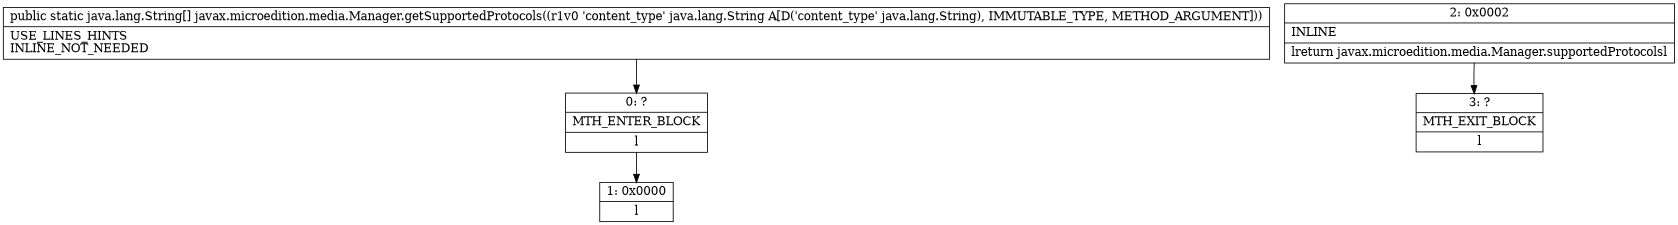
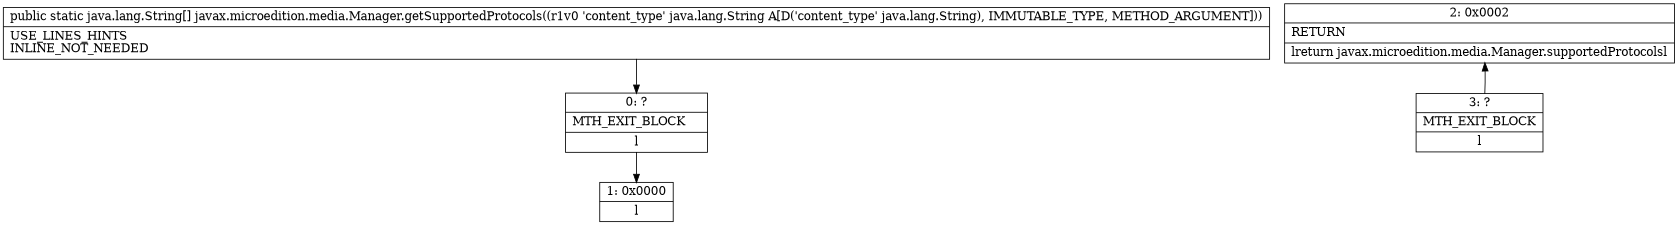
  digraph {
    node [shape=record]
-   n1 [label="{0\:\ ?|MTH_ENTER_BLOCK\l|l}"]
+   n1 [label="{0\:\ ?|MTH_EXIT_BLOCK\l|l}"]
    n2 [label="{1\:\ 0x0000|l}"]
-   n3 [label="{2\:\ 0x0002|INLINE\l|lreturn javax.microedition.media.Manager.supportedProtocolsl}"]
+   n3 [label="{2\:\ 0x0002|RETURN\l|lreturn javax.microedition.media.Manager.supportedProtocolsl}"]
    n4 [label="{3\:\ ?|MTH_EXIT_BLOCK\l|l}"]
    n5 [label="{public static java.lang.String[] javax.microedition.media.Manager.getSupportedProtocols((r1v0 'content_type' java.lang.String A[D('content_type' java.lang.String), IMMUTABLE_TYPE, METHOD_ARGUMENT]))  | USE_LINES_HINTS\lINLINE_NOT_NEEDED\l}"]
    n1 -> n2
-   n3 -> n4
+   n4 -> n3
    n5 -> n1
  }
